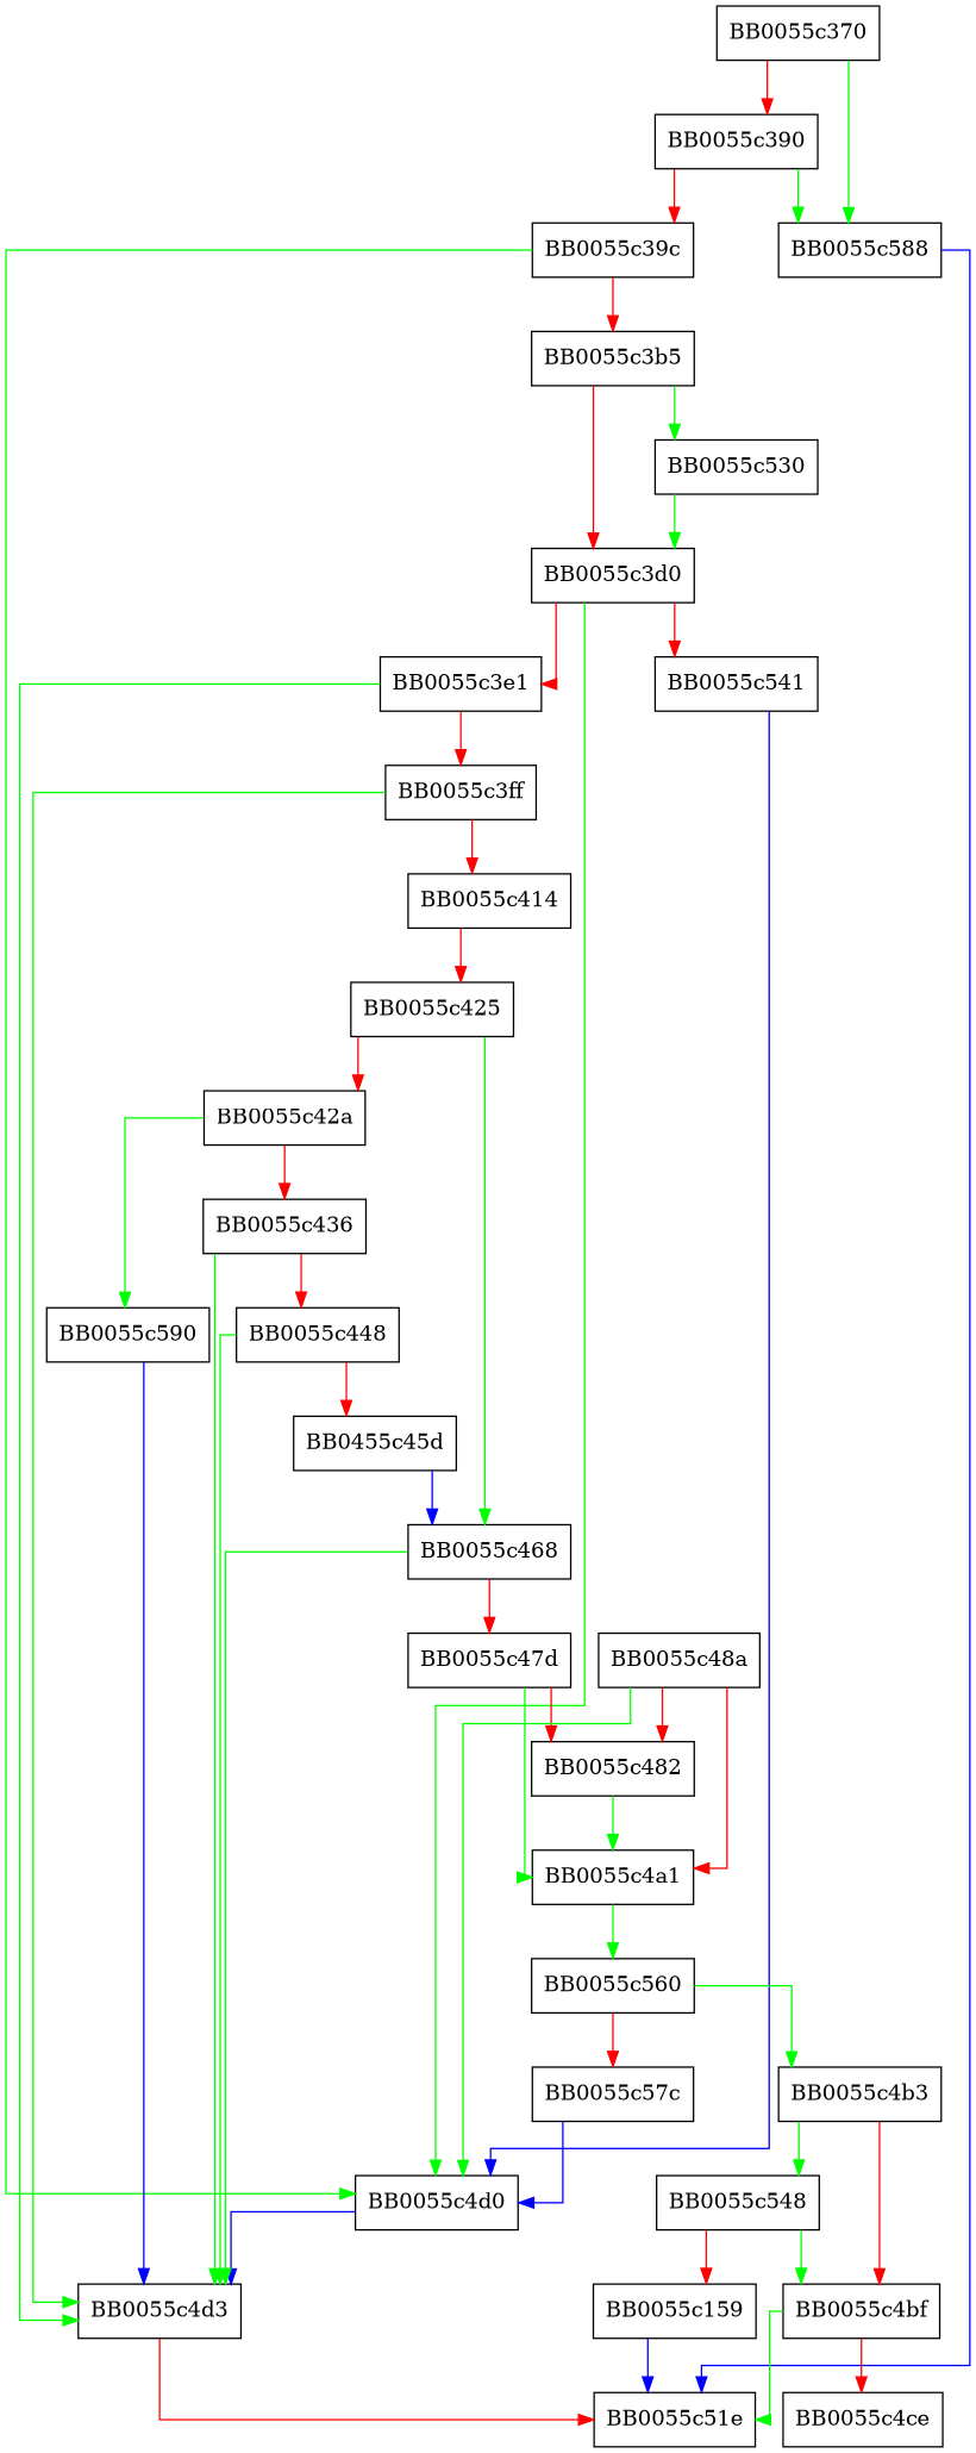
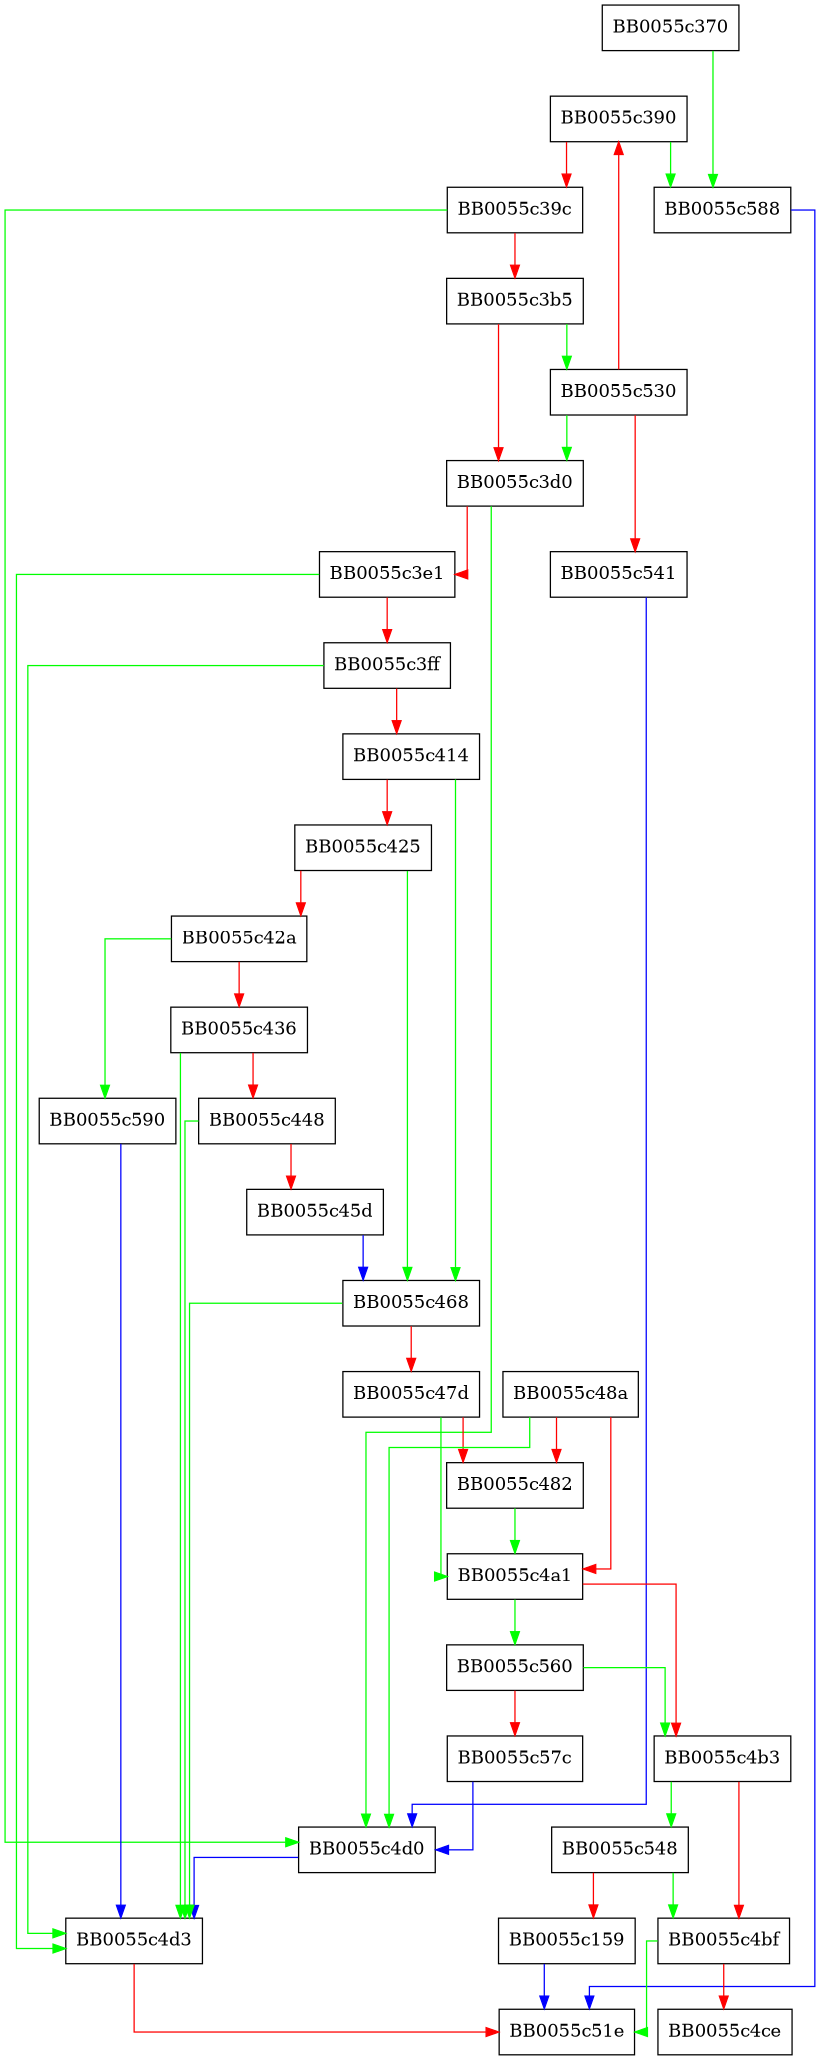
  digraph {
    splines=ortho
    node [shape=box]
    edge [color=red]
    BB0055c370
    BB0055c588
    BB0055c390
    BB0055c51e
    BB0055c39c
    BB0055c4d0
    BB0055c3b5
    BB0055c4d3
    BB0055c530
    BB0055c3d0
    BB0055c541
    BB0055c3e1
    BB0055c3ff
    BB0055c414
    BB0055c468
    BB0055c425
    BB0055c47d
    BB0055c42a
    BB0055c4a1
    BB0055c482
    BB0055c590
    BB0055c436
    BB0055c448
-   BB0055c45d [label=BB0455c45d]
+   BB0055c45d
    BB0055c560
    BB0055c4b3
    BB0055c57c
    BB0055c548
    BB0055c4bf
    BB0055c48a
    n31 [label=BB0055c159]
    BB0055c4ce
    BB0055c370 -> BB0055c588 [color=green]
-   BB0055c370 -> BB0055c390
+   BB0055c530 -> BB0055c390
    BB0055c588 -> BB0055c51e [color=blue]
    BB0055c390 -> BB0055c588 [color=green]
    BB0055c390 -> BB0055c39c
    BB0055c39c -> BB0055c4d0 [color=green]
    BB0055c39c -> BB0055c3b5
    BB0055c4d0 -> BB0055c4d3 [color=blue]
    BB0055c3b5 -> BB0055c530 [color=green]
    BB0055c3b5 -> BB0055c3d0
    BB0055c4d3 -> BB0055c51e
    BB0055c530 -> BB0055c3d0 [color=green]
-   BB0055c3d0 -> BB0055c541
+   BB0055c530 -> BB0055c541
    BB0055c3d0 -> BB0055c4d0 [color=green]
    BB0055c3d0 -> BB0055c3e1
    BB0055c541 -> BB0055c4d0 [color=blue]
    BB0055c3e1 -> BB0055c4d3 [color=green]
    BB0055c3e1 -> BB0055c3ff
    BB0055c3ff -> BB0055c4d3 [color=green]
    BB0055c3ff -> BB0055c414
+   BB0055c414 -> BB0055c468 [color=green]
    BB0055c414 -> BB0055c425
    BB0055c468 -> BB0055c4d3 [color=green]
    BB0055c468 -> BB0055c47d
    BB0055c425 -> BB0055c468 [color=green]
    BB0055c425 -> BB0055c42a
    BB0055c47d -> BB0055c4a1 [color=green]
    BB0055c47d -> BB0055c482
    BB0055c42a -> BB0055c590 [color=green]
    BB0055c42a -> BB0055c436
    BB0055c4a1 -> BB0055c560 [color=green]
+   BB0055c4a1 -> BB0055c4b3
    BB0055c482 -> BB0055c4a1 [color=green]
    BB0055c590 -> BB0055c4d3 [color=blue]
    BB0055c436 -> BB0055c4d3 [color=green]
    BB0055c436 -> BB0055c448
    BB0055c448 -> BB0055c4d3 [color=green]
    BB0055c448 -> BB0055c45d
    BB0055c45d -> BB0055c468 [color=blue]
    BB0055c560 -> BB0055c4b3 [color=green]
    BB0055c560 -> BB0055c57c
    BB0055c4b3 -> BB0055c548 [color=green]
    BB0055c4b3 -> BB0055c4bf
    BB0055c57c -> BB0055c4d0 [color=blue]
    BB0055c548 -> BB0055c4bf [color=green]
    BB0055c548 -> n31
    BB0055c4bf -> BB0055c51e [color=green]
    BB0055c4bf -> BB0055c4ce
    BB0055c48a -> BB0055c4d0 [color=green]
    BB0055c48a -> BB0055c4a1
    BB0055c48a -> BB0055c482
    n31 -> BB0055c51e [color=blue]
  }
